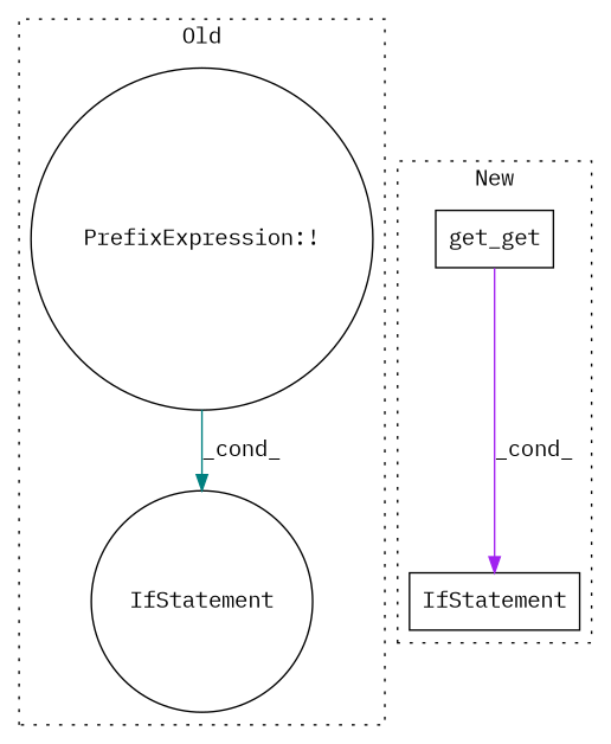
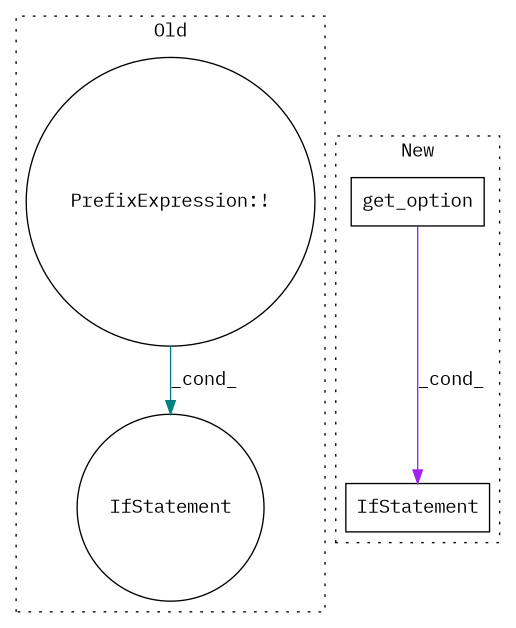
  digraph {
    fontname="IBM Plex Mono"
    node [a=25 fontname="IBM Plex Mono" shape=circle]
    edge [fontname="IBM Plex Mono"]
    n1 [l="4,2" label=IfStatement s="218,247"]
    n2 [a=38 l=1 label="PrefixExpression:!" s=222]
-   n3 [a=32 l="11,1" label=get_get s="215,243" shape=box]
+   n3 [a=32 l="11,1" label=get_option s="215,243" shape=box]
    n4 [l=3 label=IfStatement s=244 shape=box]
    subgraph cluster_1 {
      label=Old
      style=dotted
      n1
      n2
    }
    subgraph cluster_2 {
      label=New
      style=dotted
      n3
      n4
    }
    n2 -> n1 [color=teal label=_cond_]
    n3 -> n4 [color=purple label=_cond_]
  }
